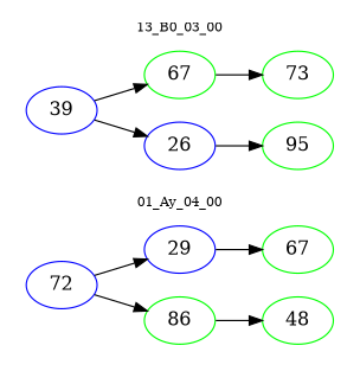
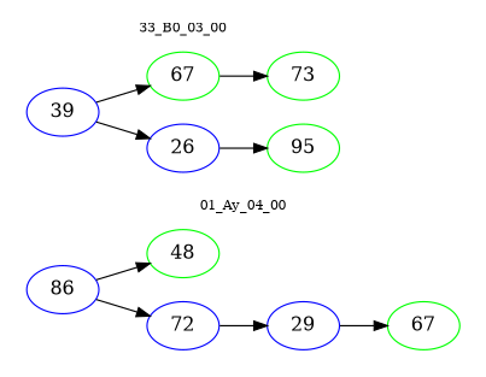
  digraph {
    rankdir=LR
    node [color=green]
    edge [color=black]
    n1 [color=blue label=72]
-   n2 [label=86]
+   n2 [color=blue label=86]
    n3 [color=blue label=29]
    n4 [label=48]
    n5 [label=67]
    n6 [color=blue label=39]
    n7 [color=blue label=26]
    n8 [label=67]
    n9 [label=95]
    n10 [label=73]
    subgraph cluster_1 {
      color=white
      fontsize=10
      label="01_Ay_04_00"
      n1
      n2
      n3
      n4
      n5
    }
    subgraph cluster_2 {
      color=white
      fontsize=10
-     label="13_B0_03_00"
+     label="33_B0_03_00"
      n6
      n7
      n8
      n9
      n10
    }
-   n1 -> n2
+   n2 -> n1
    n1 -> n3
    n2 -> n4
    n3 -> n5
    n6 -> n7
    n6 -> n8
    n7 -> n9
    n8 -> n10
  }
